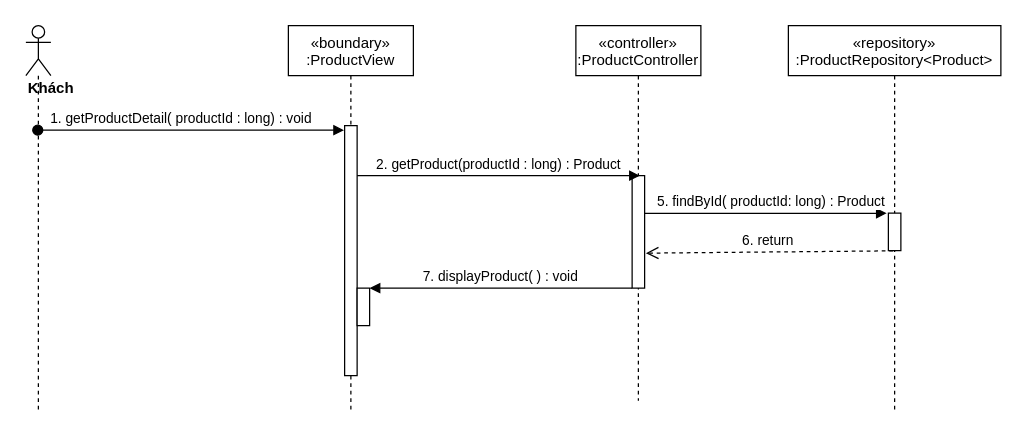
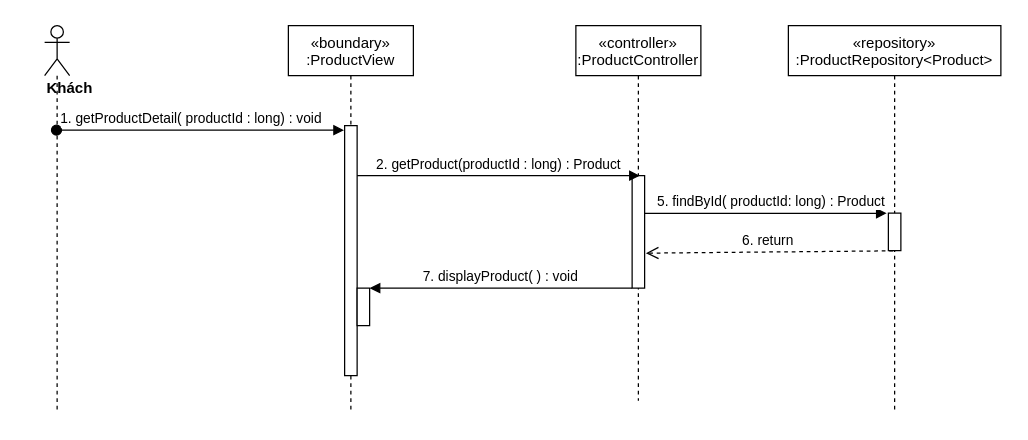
  <mxCell id="0" />
  <mxCell id="1" parent="0" />
  <mxCell id="2" value="«boundary»&#10;:ProductView" style="shape=umlLifeline;perimeter=lifelinePerimeter;container=1;collapsible=0;recursiveResize=0;rounded=0;shadow=0;strokeWidth=1;" parent="1" vertex="1"><mxGeometry x="230" y="20" width="100" height="310" as="geometry" /></mxCell>
  <mxCell id="3" value="" style="points=[];perimeter=orthogonalPerimeter;rounded=0;shadow=0;strokeWidth=1;" parent="2" vertex="1"><mxGeometry x="45" y="80" width="10" height="200" as="geometry" /></mxCell>
  <mxCell id="4" value="" style="html=1;points=[];perimeter=orthogonalPerimeter;" parent="2" vertex="1"><mxGeometry x="55" y="210" width="10" height="30" as="geometry" /></mxCell>
  <mxCell id="5" value="«controller»&#10;:ProductController" style="shape=umlLifeline;perimeter=lifelinePerimeter;container=1;collapsible=0;recursiveResize=0;rounded=0;shadow=0;strokeWidth=1;" parent="1" vertex="1"><mxGeometry x="460" y="20" width="100" height="300" as="geometry" /></mxCell>
  <mxCell id="6" value="" style="points=[];perimeter=orthogonalPerimeter;rounded=0;shadow=0;strokeWidth=1;" parent="5" vertex="1"><mxGeometry x="45" y="120" width="10" height="90" as="geometry" /></mxCell>
- <mxCell id="7" value="&lt;div&gt;&lt;b&gt;Khách&lt;/b&gt;&lt;/div&gt;" style="shape=umlLifeline;participant=umlActor;perimeter=lifelinePerimeter;whiteSpace=wrap;html=1;container=1;collapsible=0;recursiveResize=0;verticalAlign=top;spacingTop=36;outlineConnect=0;align=left;" parent="1" vertex="1"><mxGeometry x="20" y="20" width="20" height="310" as="geometry" /></mxCell>
+ <mxCell id="7" value="&lt;div&gt;&lt;b&gt;Khách&lt;/b&gt;&lt;/div&gt;" style="shape=umlLifeline;participant=umlActor;perimeter=lifelinePerimeter;whiteSpace=wrap;html=1;container=1;collapsible=0;recursiveResize=0;verticalAlign=top;spacingTop=36;outlineConnect=0;align=left;" parent="1" vertex="1"><mxGeometry x="35" y="20" width="20" height="310" as="geometry" /></mxCell>
  <mxCell id="8" value="1. getProductDetail( productId : long) : void" style="verticalAlign=bottom;startArrow=oval;endArrow=block;startSize=8;shadow=0;strokeWidth=1;entryX=-0.05;entryY=0.018;entryDx=0;entryDy=0;entryPerimeter=0;" parent="1" source="7" target="3" edge="1"><mxGeometry x="-0.06" relative="1" as="geometry"><mxPoint x="30" y="110" as="sourcePoint" /><mxPoint as="offset" /></mxGeometry></mxCell>
  <mxCell id="9" value="2. getProduct(productId : long) : Product" style="html=1;verticalAlign=bottom;endArrow=block;entryX=0.617;entryY=0.001;entryDx=0;entryDy=0;entryPerimeter=0;" parent="1" source="3" target="6" edge="1"><mxGeometry width="80" relative="1" as="geometry"><mxPoint x="250" y="188" as="sourcePoint" /><mxPoint x="430" y="150" as="targetPoint" /></mxGeometry></mxCell>
  <mxCell id="10" value="«repository»&#10;:ProductRepository&lt;Product&gt;" style="shape=umlLifeline;perimeter=lifelinePerimeter;container=1;collapsible=0;recursiveResize=0;rounded=0;shadow=0;strokeWidth=1;" parent="1" vertex="1"><mxGeometry x="630" y="20" width="170" height="310" as="geometry" /></mxCell>
  <mxCell id="11" value="" style="points=[];perimeter=orthogonalPerimeter;rounded=0;shadow=0;strokeWidth=1;" parent="10" vertex="1"><mxGeometry x="80" y="150" width="10" height="30" as="geometry" /></mxCell>
  <mxCell id="12" value="5. findById( productId: long) : Product" style="html=1;verticalAlign=bottom;endArrow=block;entryX=-0.133;entryY=0.004;entryDx=0;entryDy=0;entryPerimeter=0;" parent="1" source="6" target="11" edge="1"><mxGeometry x="0.041" width="80" relative="1" as="geometry"><mxPoint x="526" y="170" as="sourcePoint" /><mxPoint x="930" y="130" as="targetPoint" /><mxPoint as="offset" /></mxGeometry></mxCell>
  <mxCell id="13" value="6. return&amp;nbsp;" style="html=1;verticalAlign=bottom;endArrow=open;dashed=1;endSize=8;exitX=0.367;exitY=1.006;exitDx=0;exitDy=0;exitPerimeter=0;entryX=1.1;entryY=0.689;entryDx=0;entryDy=0;entryPerimeter=0;" parent="1" source="11" target="6" edge="1"><mxGeometry relative="1" as="geometry"><mxPoint x="930" y="300" as="sourcePoint" /><mxPoint x="550" y="200" as="targetPoint" /></mxGeometry></mxCell>
  <mxCell id="14" value="7. displayProduct( ) : void" style="verticalAlign=bottom;endArrow=block;shadow=0;strokeWidth=1;" parent="1" source="6" target="4" edge="1"><mxGeometry relative="1" as="geometry"><mxPoint x="495" y="310" as="sourcePoint" /><mxPoint x="280" y="341" as="targetPoint" /></mxGeometry></mxCell>
